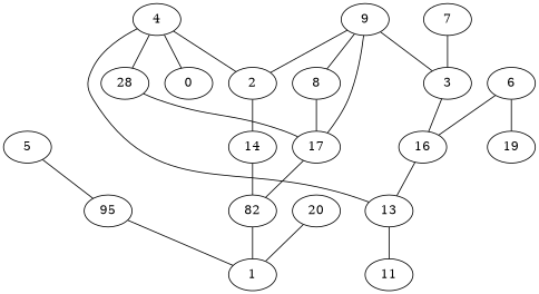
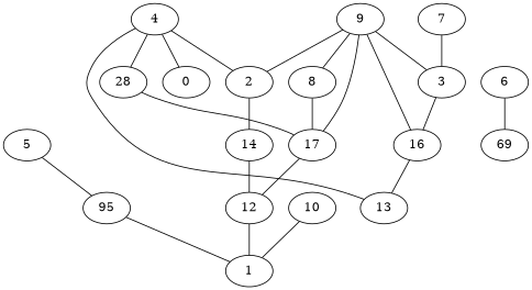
  digraph {
    fontname="DejaVu Serif"
    node [fontname="DejaVu Serif"]
    edge [color=black dir=none fontname="DejaVu Serif"]
    8
    17
    5
    n4 [label=95]
-   12 [label=82]
+   12
    1
    14
    13
-   10 [label=20]
-   11
+   10
    7
    3
    16
    4
    n15 [label=28]
    0
    2
    9
    6
-   19
+   19 [label=69]
    subgraph sub_1 {
      8
      17
      5
      n4
      12
      1
      14
      13
      10
-     11
      7
      3
      16
      4
      n15
      0
      2
      9
      6
      19
    }
    8 -> 17
    17 -> 12
    5 -> n4
    n4 -> 1
    12 -> 1
    14 -> 12
-   13 -> 11
    10 -> 1
    7 -> 3
    3 -> 16
    16 -> 13
    4 -> 13
    4 -> n15
    4 -> 0
    4 -> 2
    n15 -> 17
    2 -> 14
    9 -> 8
    9 -> 17
    9 -> 3
    9 -> 2
-   6 -> 16
+   9 -> 16
    6 -> 19
  }
